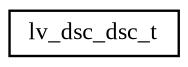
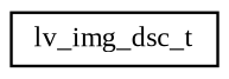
  digraph {
    rankdir=TB
    fontname="Liberation Serif"
-   n1 [color=black fillcolor=white fontname="Liberation Serif" fontsize=10 height=0.2 label=lv_dsc_dsc_t shape=record style=filled width=0.4]
+   n1 [color=black fillcolor=white fontname="Liberation Serif" fontsize=10 height=0.2 label=lv_img_dsc_t shape=record style=filled width=0.4]
  }
